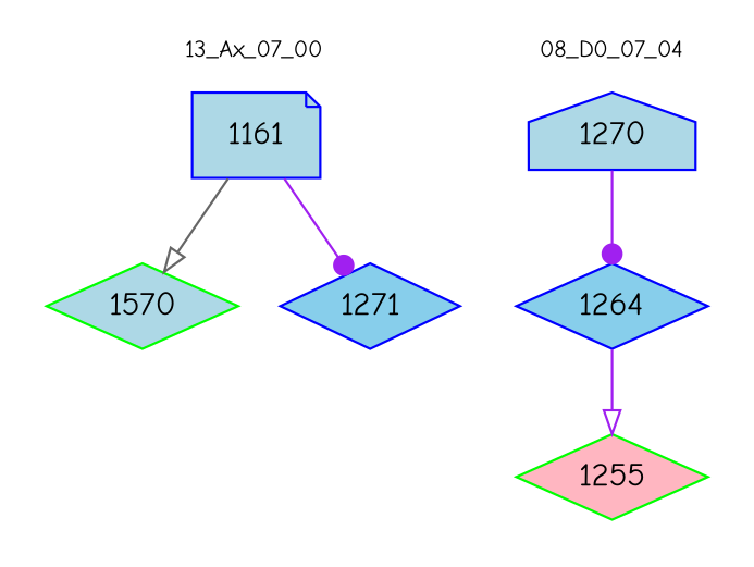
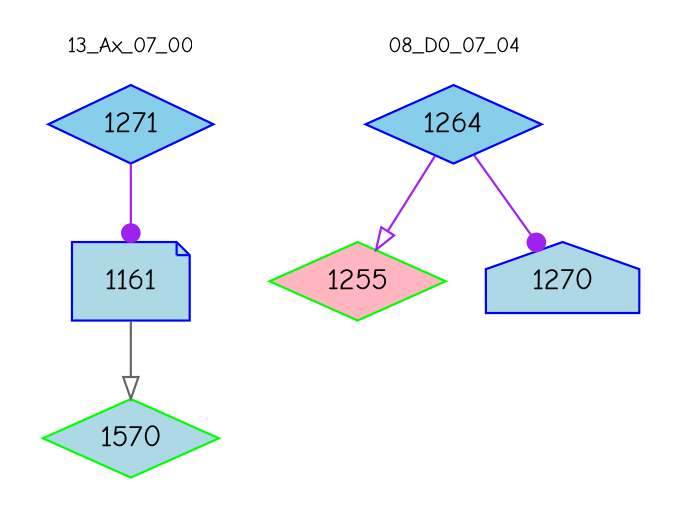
  digraph {
    fontname="Comic Neue"
    node [color=blue fillcolor=lightblue fontname="Comic Neue" shape=diamond style=filled]
    edge [arrowhead=onormal color=purple fontname="Comic Neue"]
    n1 [label=1161 shape=note]
    n2 [color=green label=1570]
    n3 [fillcolor=skyblue label=1271]
    n4 [fillcolor=skyblue label=1264]
    n5 [color=green fillcolor=lightpink label=1255]
    n6 [label=1270 shape=house]
    subgraph cluster_1 {
      color=white
      fontsize=10
      label="13_Ax_07_00"
      n1
      n2
      n3
    }
    subgraph cluster_2 {
      color=white
      fontsize=10
      label="08_D0_07_04"
      n4
      n5
      n6
    }
    n1 -> n2 [color=gray40]
-   n1 -> n3 [arrowhead=dot]
+   n3 -> n1 [arrowhead=dot]
    n4 -> n5
-   n6 -> n4 [arrowhead=dot]
+   n4 -> n6 [arrowhead=dot]
  }
